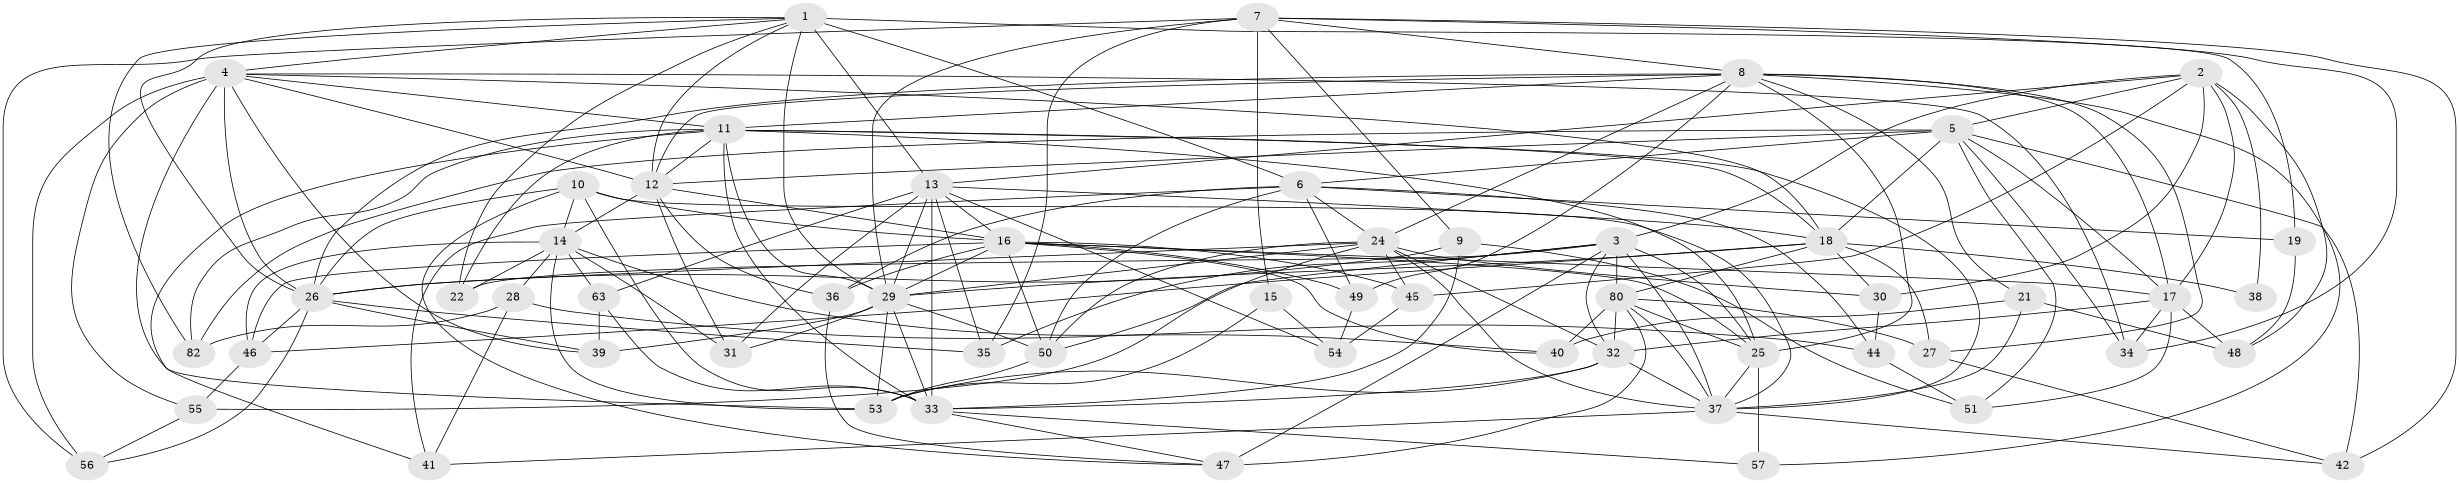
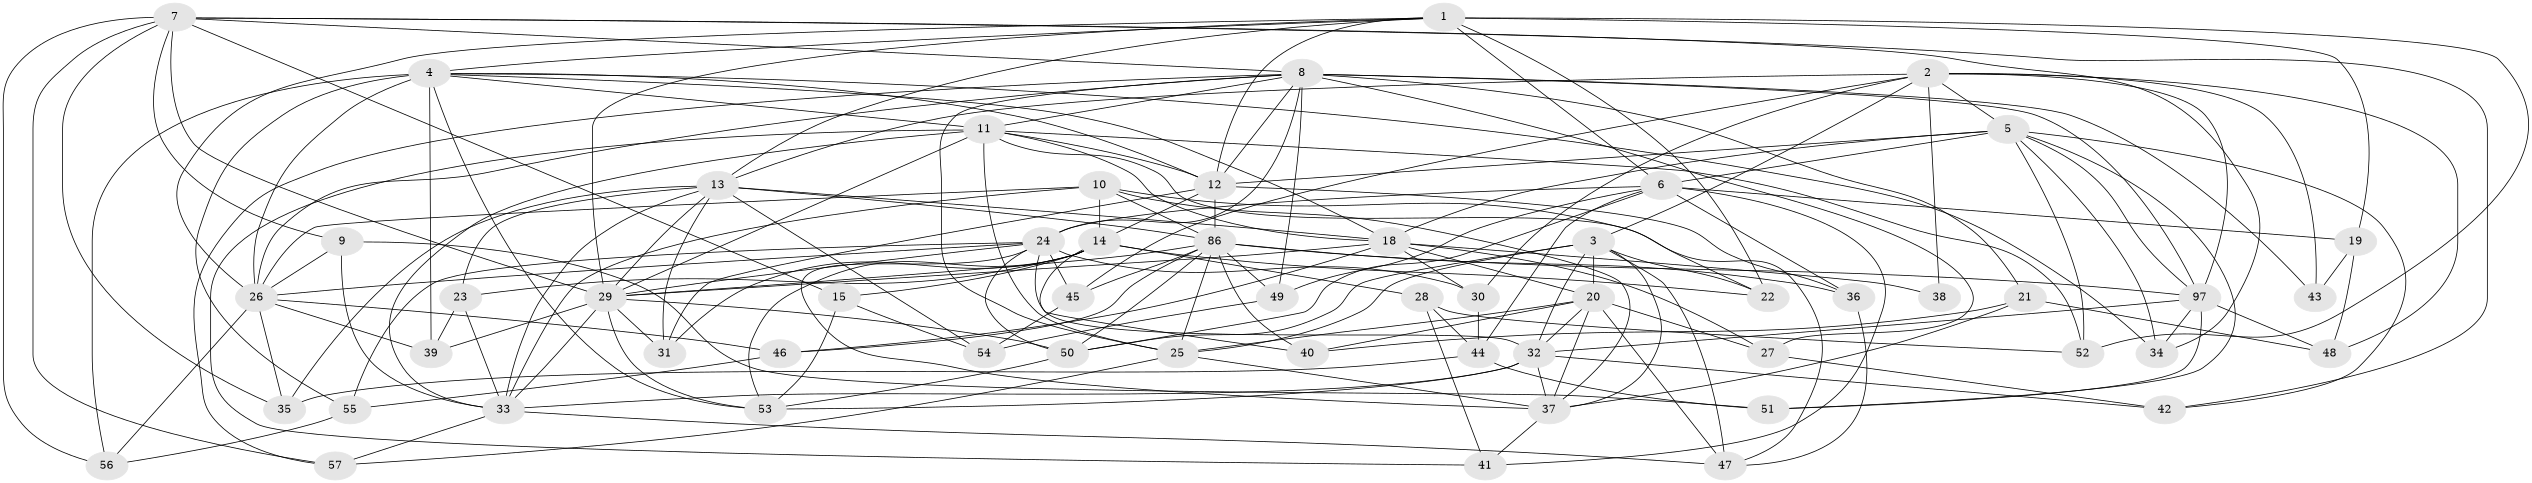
  graph {
    node [color=gray90 style=filled]
    edge [weight=1.0]
    1
    4
    6
    12
    13
    19
    22
    26
    29
-   52 [label=82]
+   52
    11
    18
    34
    39
    53
    55
    56
    50
    24
    36
    41
    44
    49
    14
-   16
+   16 [label=86]
    31
    35
    33
-   23 [label=63]
+   23
    54
+   43
    48
    46
    2
    3
    5
-   17
+   17 [label=97]
    30
    38
    45
-   20 [label=80]
+   20
    25
    32
    37
    47
    42
    51
    27
    40
    57
    7
    8
    9
    15
    21
    10
    28
    1 -- 4
    1 -- 6 [weight=3.0]
    1 -- 12
    1 -- 13 [weight=2.0]
    1 -- 19
    1 -- 22
    1 -- 26
    1 -- 29
    1 -- 52
    4 -- 12
    4 -- 26 [weight=3.0]
    4 -- 11
    4 -- 18
    4 -- 34
    4 -- 39
    4 -- 53
    4 -- 55
    4 -- 56
    6 -- 19
    6 -- 50
    6 -- 24
    6 -- 36 [weight=2.0]
    6 -- 41
    6 -- 44
    6 -- 49
    12 -- 36 [weight=2.0]
    12 -- 14 [weight=2.0]
    12 -- 16
    12 -- 31
    13 -- 29
    13 -- 18
    13 -- 16
    13 -- 31
    13 -- 35
    13 -- 33 [weight=2.0]
    13 -- 23
    13 -- 54
+   19 -- 43
    19 -- 48
    26 -- 39
    26 -- 56
    26 -- 35
    26 -- 46
    29 -- 39
    29 -- 53
    29 -- 50
    29 -- 31
    29 -- 33
    11 -- 12
    11 -- 22
    11 -- 29
    11 -- 52
    11 -- 18
    11 -- 41
    11 -- 33
    11 -- 25 [weight=2.0]
-   11 -- 37
    18 -- 29
    18 -- 46
    18 -- 30
    18 -- 38
    18 -- 20
    18 -- 27
    55 -- 56
    50 -- 53
    24 -- 26
    24 -- 29
    24 -- 55
    24 -- 50
    24 -- 30
    24 -- 45
    24 -- 32
    24 -- 37
    36 -- 47
    44 -- 51
    49 -- 54
    14 -- 22
    14 -- 53
    14 -- 31
    14 -- 23
    14 -- 40
-   14 -- 46 [weight=3.0]
+   14 -- 15 [weight=3.0]
    14 -- 28
    16 -- 29
    16 -- 50
    16 -- 36
    16 -- 49
    16 -- 46
    16 -- 17
    16 -- 45
    16 -- 25
    16 -- 40
    33 -- 47
    33 -- 57
    23 -- 39
    23 -- 33
    46 -- 55
    2 -- 13
+   2 -- 43 [weight=2.0]
    2 -- 48
    2 -- 3 [weight=2.0]
    2 -- 5
    2 -- 17
    2 -- 30
    2 -- 38 [weight=2.0]
    2 -- 45
    3 -- 22
    3 -- 50
-   3 -- 35
+   44 -- 35
    3 -- 20
    3 -- 25
    3 -- 32 [weight=2.0]
    3 -- 37
    3 -- 47 [weight=2.0]
    5 -- 6
    5 -- 12 [weight=2.0]
    5 -- 52
    5 -- 18
    5 -- 34
    5 -- 17
    5 -- 42
    5 -- 51
    17 -- 34
    17 -- 48
    17 -- 32
    17 -- 51
    30 -- 44
    45 -- 54
    20 -- 25
    20 -- 32
    20 -- 37
    20 -- 47
    20 -- 27
    20 -- 40
    25 -- 37
    25 -- 57
    32 -- 53
    32 -- 33
    32 -- 37
    37 -- 41
-   37 -- 42
+   32 -- 42
    27 -- 42
    7 -- 29 [weight=2.0]
    7 -- 34
    7 -- 56
    7 -- 35
    7 -- 42
+   7 -- 57
    7 -- 8
    7 -- 9
    7 -- 15
    8 -- 12
    8 -- 26
    8 -- 11
    8 -- 24
    8 -- 49
+   8 -- 43
    8 -- 17
    8 -- 25
    8 -- 27
    8 -- 57
    8 -- 21
    9 -- 26
    9 -- 33
    9 -- 51
    15 -- 53
    15 -- 54
    21 -- 48
    21 -- 37
    21 -- 40
    10 -- 26
    10 -- 14
    10 -- 16
    10 -- 33
    10 -- 37
    10 -- 47
    28 -- 52
    28 -- 41
    28 -- 44
  }
